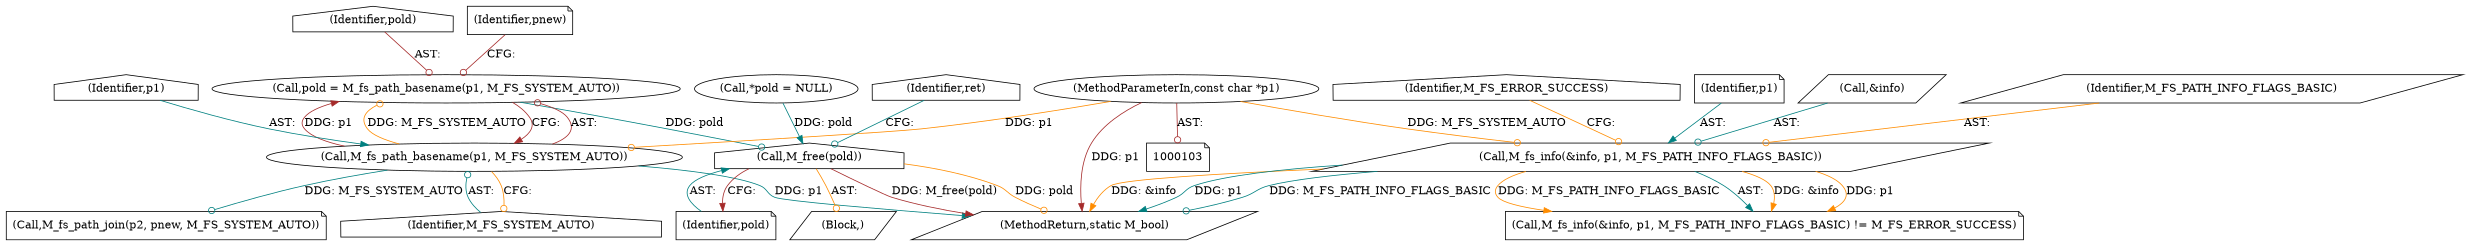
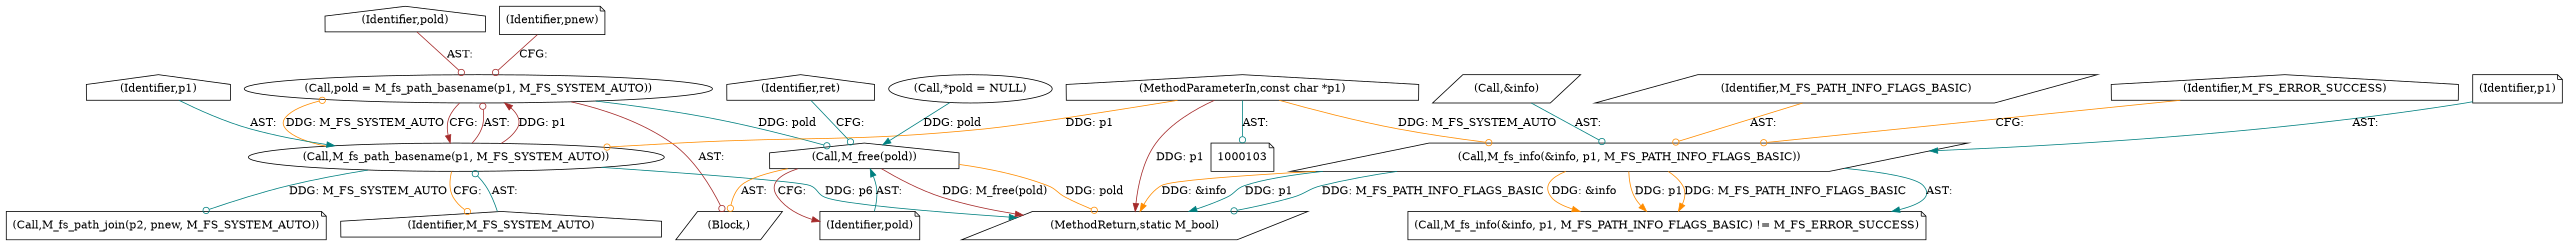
  digraph {
    node [shape=house]
    edge [arrowhead=odot color=teal]
    n1 [label="(Call,pold = M_fs_path_basename(p1, M_FS_SYSTEM_AUTO))" shape=ellipse]
    n2 [label="(Call,M_fs_path_basename(p1, M_FS_SYSTEM_AUTO))" shape=ellipse]
    n3 [label="(Call,M_free(pold))"]
    n4 [label="(Block,)" shape=parallelogram]
    n5 [label="(MethodReturn,static M_bool)" shape=parallelogram]
    n6 [label="(Call,M_fs_path_join(p2, pnew, M_FS_SYSTEM_AUTO))" shape=note]
    n7 [label="(Identifier,M_FS_SYSTEM_AUTO)"]
    n8 [label="(Identifier,pold)" shape=note]
    n9 [label="(Call,M_fs_info(&info, p1, M_FS_PATH_INFO_FLAGS_BASIC))" shape=parallelogram]
    n10 [label="(Call,M_fs_info(&info, p1, M_FS_PATH_INFO_FLAGS_BASIC) != M_FS_ERROR_SUCCESS)" shape=note]
    n11 [label="(Identifier,M_FS_PATH_INFO_FLAGS_BASIC)" shape=parallelogram]
-   n12 [label="(MethodParameterIn,const char *p1)" shape=ellipse]
+   n12 [label="(MethodParameterIn,const char *p1)"]
    1000103 [shape=note]
    n14 [label="(Identifier,M_FS_ERROR_SUCCESS)"]
    n15 [label="(Call,*pold = NULL)" shape=ellipse]
    n16 [label="(Identifier,pold)"]
    n17 [label="(Identifier,pnew)" shape=note]
    n18 [label="(Identifier,p1)" shape=note]
    n19 [label="(Identifier,p1)"]
    n20 [label="(Identifier,ret)"]
    n21 [label="(Call,&info)" shape=parallelogram]
    n1 -> n2 [arrowhead=normal color=brown label="CFG: "]
    n1 -> n3 [label="DDG: pold"]
+   n1 -> n4 [color=brown label="AST: "]
    n2 -> n1 [color=brown label="AST: "]
    n2 -> n1 [arrowhead=normal color=brown label="DDG: p1"]
    n2 -> n1 [color=darkorange label="DDG: M_FS_SYSTEM_AUTO"]
-   n2 -> n5 [arrowhead=normal label="DDG: p1"]
+   n2 -> n5 [arrowhead=normal label="DDG: p6"]
    n2 -> n6 [label="DDG: M_FS_SYSTEM_AUTO"]
    n2 -> n7 [color=darkorange label="CFG: "]
    n3 -> n4 [color=darkorange label="AST: "]
    n3 -> n5 [arrowhead=normal color=brown label="DDG: M_free(pold)"]
    n3 -> n5 [color=darkorange label="DDG: pold"]
    n3 -> n8 [arrowhead=normal color=brown label="CFG: "]
    n7 -> n2 [label="AST: "]
    n8 -> n3 [arrowhead=normal label="AST: "]
    n9 -> n5 [arrowhead=normal color=darkorange label="DDG: &info"]
    n9 -> n5 [arrowhead=normal label="DDG: p1"]
    n9 -> n5 [label="DDG: M_FS_PATH_INFO_FLAGS_BASIC"]
    n9 -> n10 [arrowhead=normal label="AST: "]
    n9 -> n10 [arrowhead=normal color=darkorange label="DDG: &info"]
    n9 -> n10 [arrowhead=normal color=darkorange label="DDG: p1"]
    n9 -> n10 [arrowhead=normal color=darkorange label="DDG: M_FS_PATH_INFO_FLAGS_BASIC"]
    n11 -> n9 [color=darkorange label="AST: "]
    n12 -> n2 [color=darkorange label="DDG: p1"]
    n12 -> n5 [arrowhead=normal color=brown label="DDG: p1"]
    n12 -> n9 [color=darkorange label="DDG: M_FS_SYSTEM_AUTO"]
-   n12 -> 1000103 [color=brown label="AST: "]
+   n12 -> 1000103 [label="AST: "]
    n14 -> n9 [color=darkorange label="CFG: "]
    n15 -> n3 [arrowhead=normal label="DDG: pold"]
    n16 -> n1 [color=brown label="AST: "]
    n17 -> n1 [color=brown label="CFG: "]
    n18 -> n9 [arrowhead=normal label="AST: "]
    n19 -> n2 [arrowhead=normal label="AST: "]
    n20 -> n3 [label="CFG: "]
    n21 -> n9 [label="AST: "]
  }
